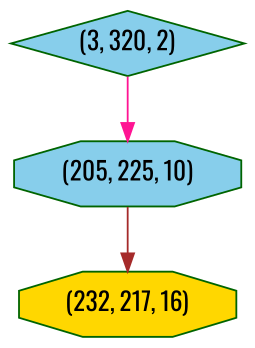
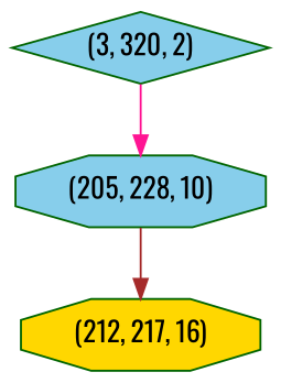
  digraph {
    fontname=Oswald
    node [color=darkgreen fillcolor=skyblue fontname=Oswald shape=octagon style=filled]
    edge [fontname=Oswald]
    n1 [label="(3, 320, 2)" shape=diamond]
-   "(205, 225, 10)"
-   "(212, 217, 16)" [fillcolor=gold label="(232, 217, 16)"]
+   "(205, 225, 10)" [label="(205, 228, 10)"]
+   "(212, 217, 16)" [fillcolor=gold]
    n1 -> "(205, 225, 10)" [color=deeppink]
    "(205, 225, 10)" -> "(212, 217, 16)" [color=brown]
  }
